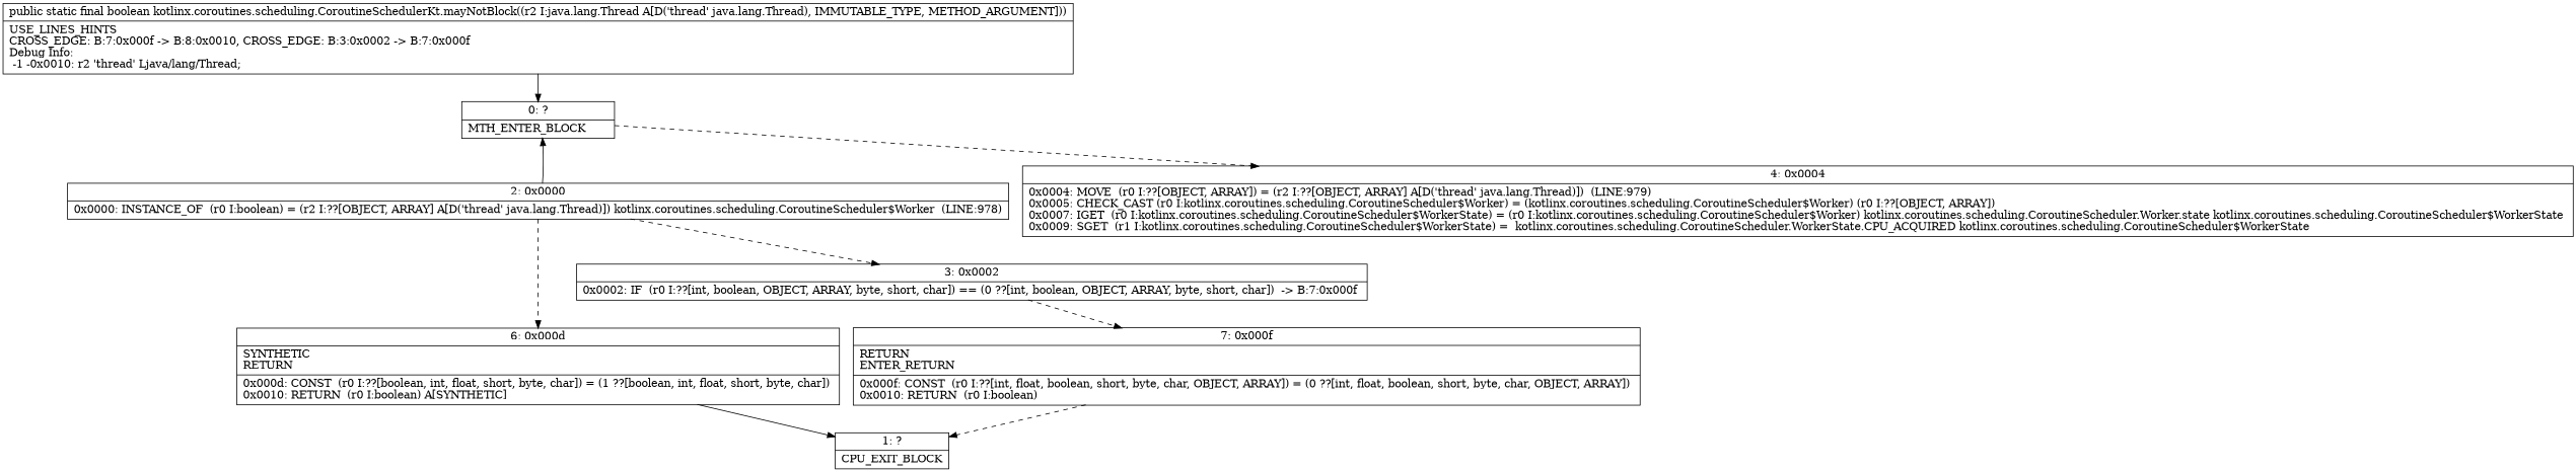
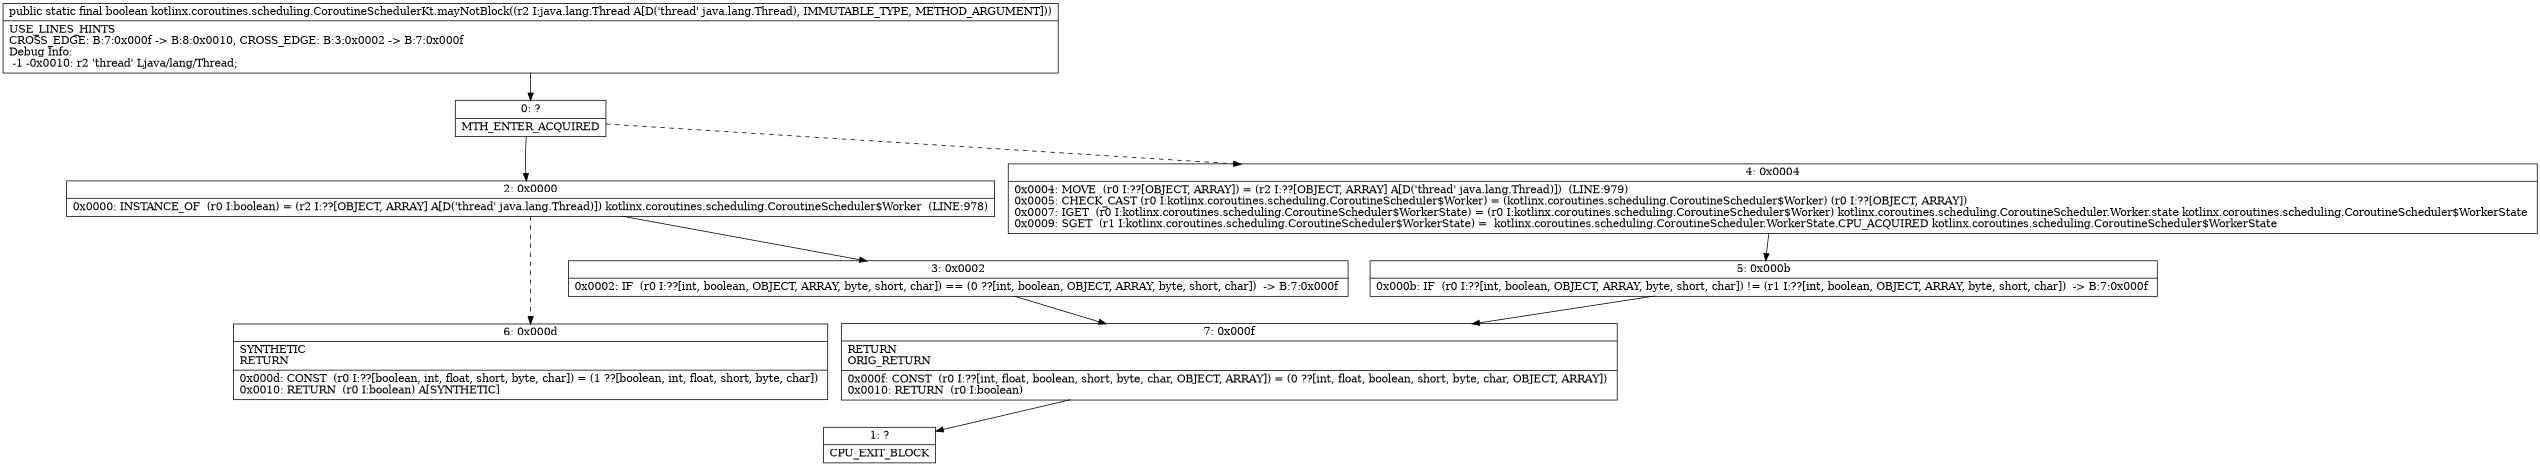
  digraph {
    node [shape=record]
-   n1 [label="{0\:\ ?|MTH_ENTER_BLOCK\l}"]
+   n1 [label="{0\:\ ?|MTH_ENTER_ACQUIRED\l}"]
    n2 [label="{2\:\ 0x0000|0x0000: INSTANCE_OF  (r0 I:boolean) = (r2 I:??[OBJECT, ARRAY] A[D('thread' java.lang.Thread)]) kotlinx.coroutines.scheduling.CoroutineScheduler$Worker  (LINE:978)\l}"]
    n3 [label="{4\:\ 0x0004|0x0004: MOVE  (r0 I:??[OBJECT, ARRAY]) = (r2 I:??[OBJECT, ARRAY] A[D('thread' java.lang.Thread)])  (LINE:979)\l0x0005: CHECK_CAST (r0 I:kotlinx.coroutines.scheduling.CoroutineScheduler$Worker) = (kotlinx.coroutines.scheduling.CoroutineScheduler$Worker) (r0 I:??[OBJECT, ARRAY]) \l0x0007: IGET  (r0 I:kotlinx.coroutines.scheduling.CoroutineScheduler$WorkerState) = (r0 I:kotlinx.coroutines.scheduling.CoroutineScheduler$Worker) kotlinx.coroutines.scheduling.CoroutineScheduler.Worker.state kotlinx.coroutines.scheduling.CoroutineScheduler$WorkerState \l0x0009: SGET  (r1 I:kotlinx.coroutines.scheduling.CoroutineScheduler$WorkerState) =  kotlinx.coroutines.scheduling.CoroutineScheduler.WorkerState.CPU_ACQUIRED kotlinx.coroutines.scheduling.CoroutineScheduler$WorkerState \l}"]
    n4 [label="{3\:\ 0x0002|0x0002: IF  (r0 I:??[int, boolean, OBJECT, ARRAY, byte, short, char]) == (0 ??[int, boolean, OBJECT, ARRAY, byte, short, char])  \-\> B:7:0x000f \l}"]
    n5 [label="{6\:\ 0x000d|SYNTHETIC\lRETURN\l|0x000d: CONST  (r0 I:??[boolean, int, float, short, byte, char]) = (1 ??[boolean, int, float, short, byte, char]) \l0x0010: RETURN  (r0 I:boolean) A[SYNTHETIC]\l}"]
-   n6 [label="{7\:\ 0x000f|RETURN\lENTER_RETURN\l|0x000f: CONST  (r0 I:??[int, float, boolean, short, byte, char, OBJECT, ARRAY]) = (0 ??[int, float, boolean, short, byte, char, OBJECT, ARRAY]) \l0x0010: RETURN  (r0 I:boolean) \l}"]
+   n6 [label="{7\:\ 0x000f|RETURN\lORIG_RETURN\l|0x000f: CONST  (r0 I:??[int, float, boolean, short, byte, char, OBJECT, ARRAY]) = (0 ??[int, float, boolean, short, byte, char, OBJECT, ARRAY]) \l0x0010: RETURN  (r0 I:boolean) \l}"]
+   n7 [label="{5\:\ 0x000b|0x000b: IF  (r0 I:??[int, boolean, OBJECT, ARRAY, byte, short, char]) != (r1 I:??[int, boolean, OBJECT, ARRAY, byte, short, char])  \-\> B:7:0x000f \l}"]
    n8 [label="{1\:\ ?|CPU_EXIT_BLOCK\l}"]
    n9 [label="{public static final boolean kotlinx.coroutines.scheduling.CoroutineSchedulerKt.mayNotBlock((r2 I:java.lang.Thread A[D('thread' java.lang.Thread), IMMUTABLE_TYPE, METHOD_ARGUMENT]))  | USE_LINES_HINTS\lCROSS_EDGE: B:7:0x000f \-\> B:8:0x0010, CROSS_EDGE: B:3:0x0002 \-\> B:7:0x000f\lDebug Info:\l  \-1 \-0x0010: r2 'thread' Ljava\/lang\/Thread;\l}"]
-   n2 -> n1
+   n1 -> n2
    n1 -> n3 [style=dashed]
-   n2 -> n4 [style=dashed]
+   n2 -> n4
    n2 -> n5 [style=dashed]
-   n4 -> n6 [style=dashed]
-   n5 -> n8
-   n6 -> n8 [style=dashed]
+   n3 -> n7
+   n4 -> n6
+   n6 -> n8
+   n7 -> n6
    n9 -> n1
  }
